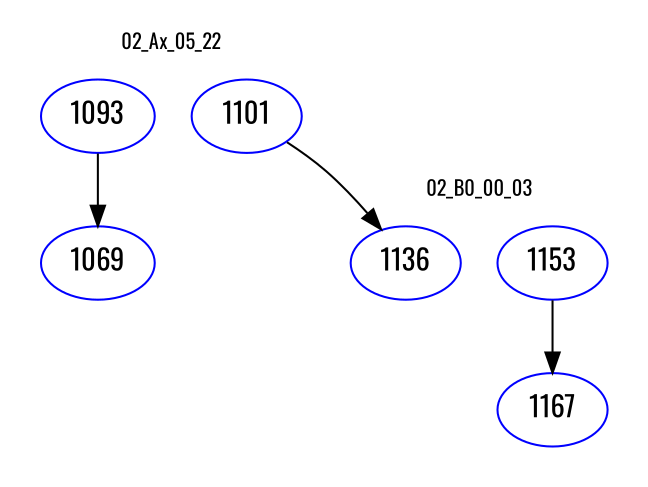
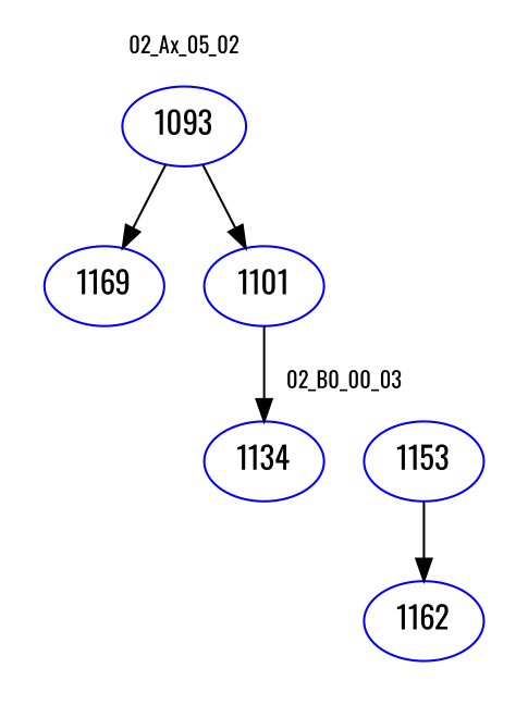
  digraph {
    fontname=Oswald
    node [color=blue fontname=Oswald]
    edge [color=black fontname=Oswald]
    n1 [label=1093]
-   n2 [label=1069]
+   n2 [label=1169]
    n3 [label=1101]
    n4 [label=1153]
-   n5 [label=1136]
-   n6 [label=1167]
+   n5 [label=1134]
+   n6 [label=1162]
    subgraph cluster_1 {
      color=white
      fontsize=10
-     label="02_Ax_05_22"
+     label="02_Ax_05_02"
      n1
      n2
      n3
    }
    subgraph cluster_2 {
      color=white
      fontsize=10
      label="02_B0_00_03"
      n4
      n5
      n6
    }
    n1 -> n2
+   n1 -> n3
    n3 -> n5
    n4 -> n6
  }
